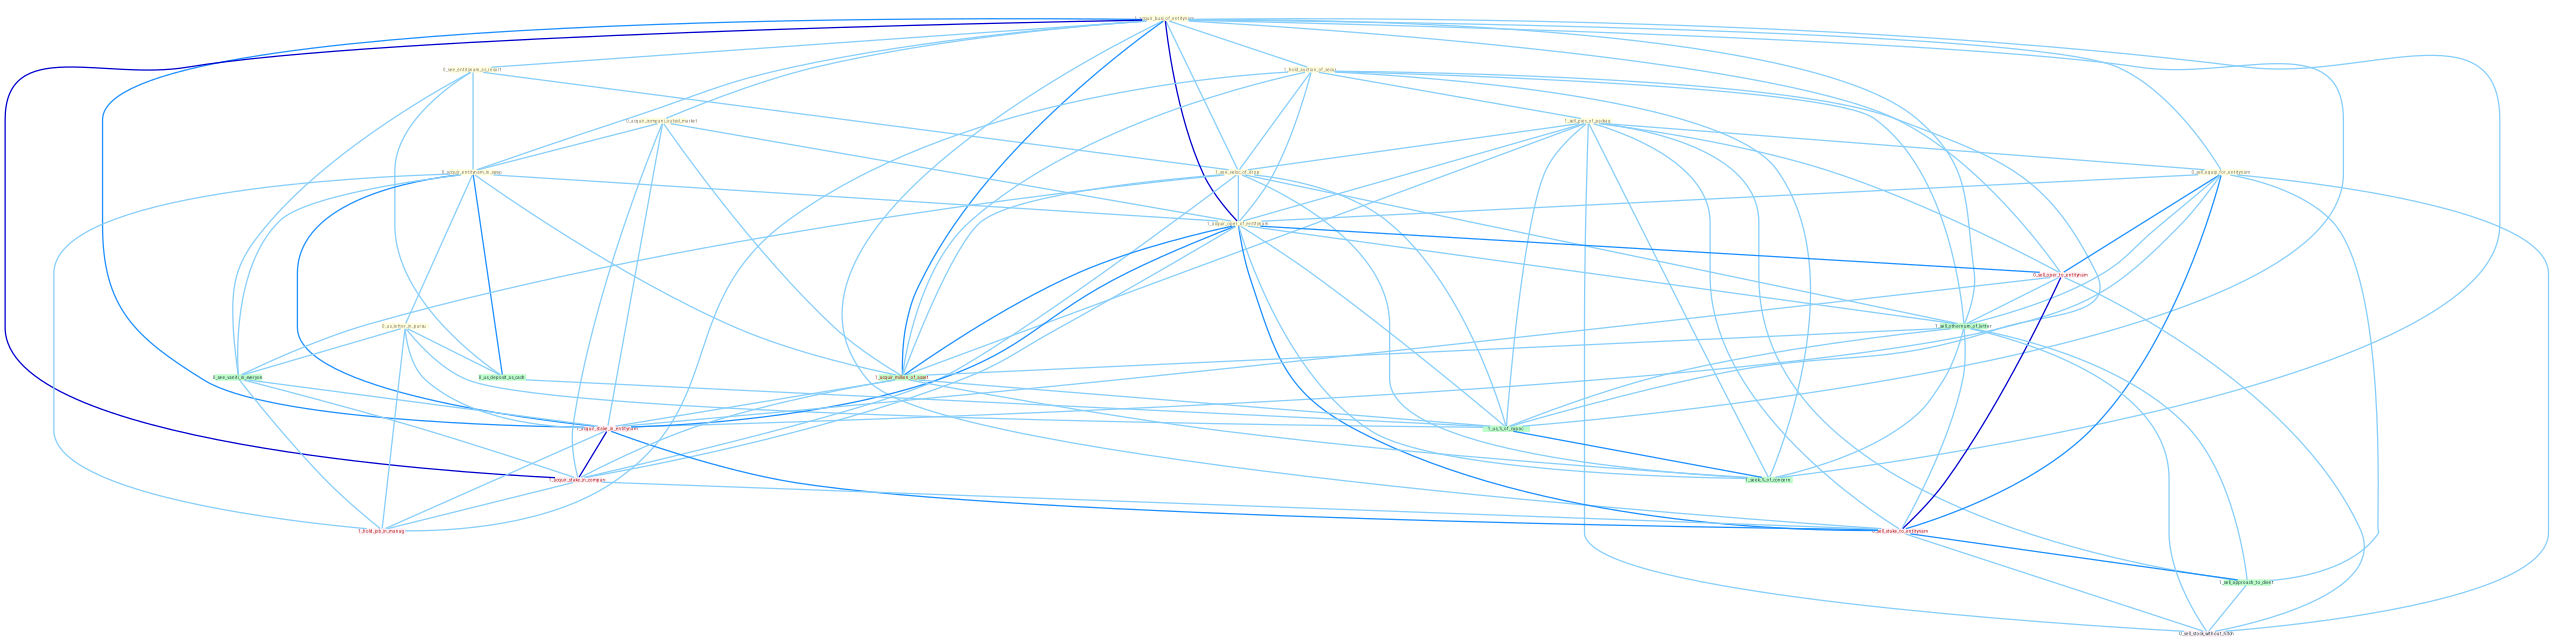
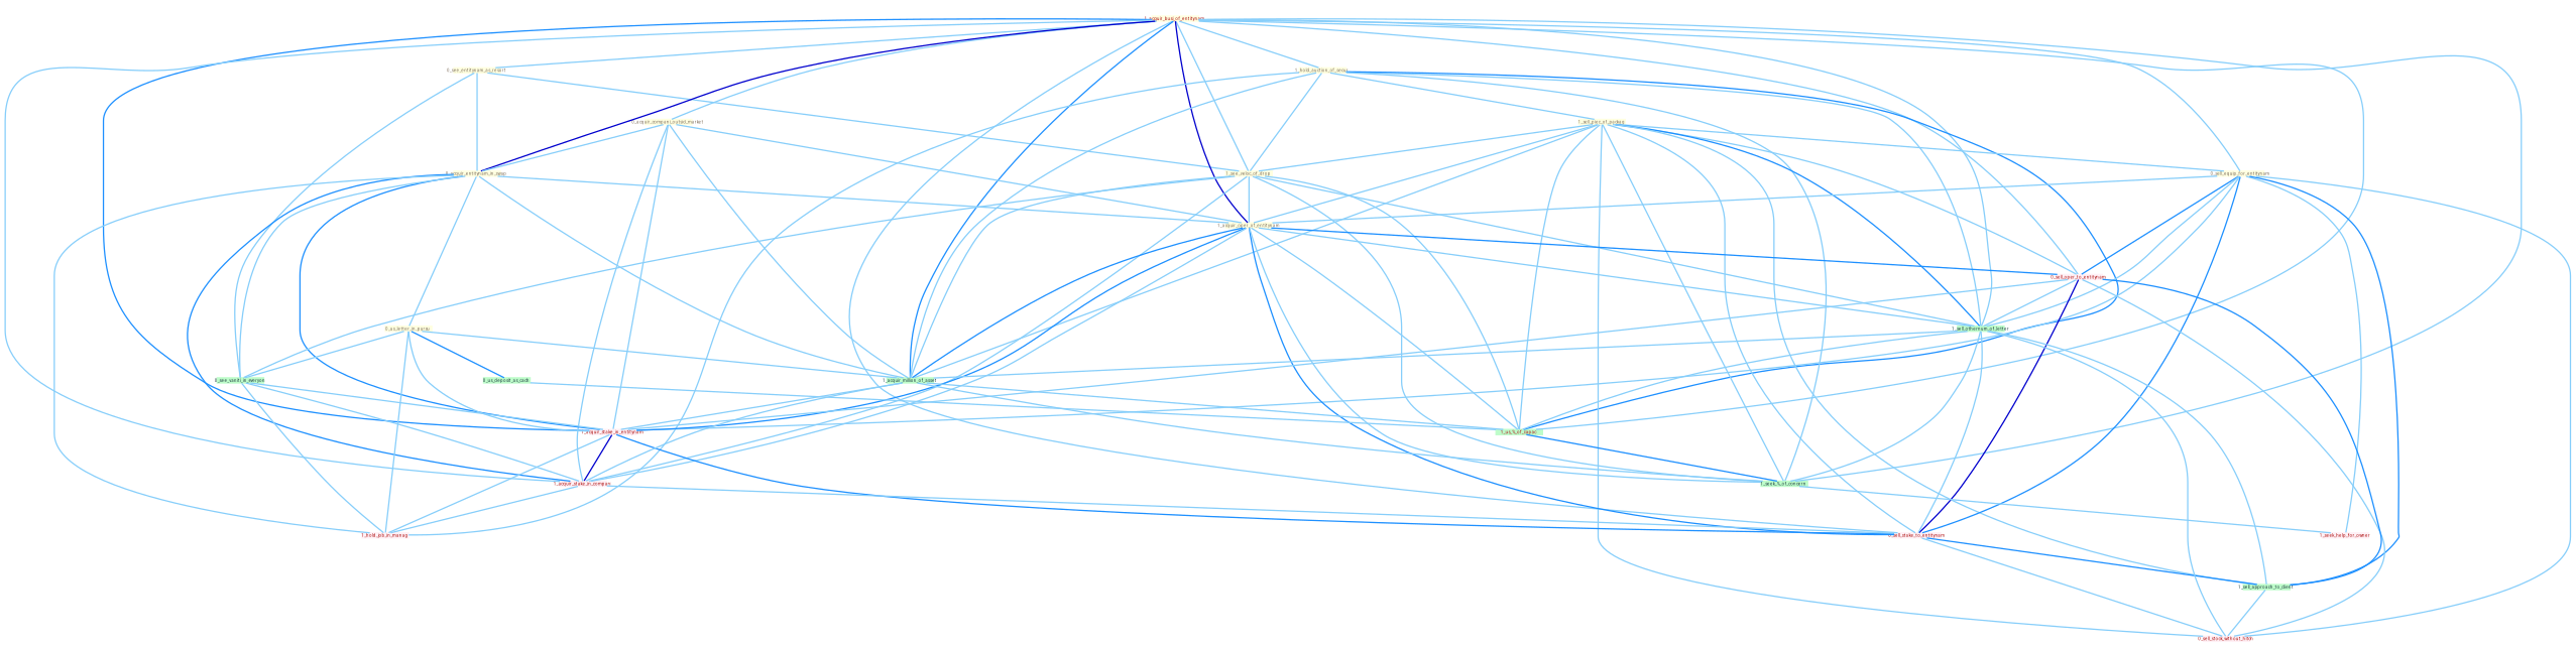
  graph {
    fontname="Roboto Condensed"
    node [color="#ffffe0" fixedsize=true fontcolor="#8b7d6b" fontname="Roboto Condensed" fontsize=4 shape=polygon style=filled]
    edge [color="#87cefa" fontname="Roboto Condensed" w=1]
    "0_see_entitynam_as_resort " [height=.06 width=.5]
-   "1_acquir_busi_of_entitynam " [height=.06 width=.5]
+   "1_acquir_busi_of_entitynam " [fontcolor="#b22222" height=.06 width=.5]
    "0_acquir_compani_outsid_market " [height=.06 width=.5]
    "1_hold_auction_of_secur " [height=.06 width=.5]
    "0_acquir_entitynam_in_swap " [height=.06 width=.5]
    "1_sell_piec_of_packag " [height=.06 width=.5]
    "0_us_letter_in_pursu " [height=.06 width=.5]
    "0_sell_equip_for_entitynam " [height=.06 width=.5]
    "1_see_veloc_of_drop " [height=.06 width=.5]
    "1_acquir_oper_of_entitynam " [height=.06 width=.5]
    "0_sell_oper_to_entitynam " [color="#fff0f5" fontcolor="#b22222" height=.06 width=.5]
    "1_acquir_stake_in_entitynam " [color="#fff0f5" fontcolor="#b22222" height=.06 width=.5]
    "1_acquir_stake_in_compani " [color="#fff0f5" fontcolor="#b22222" height=.06 width=.5]
    "0_sell_stake_to_entitynam " [color="#fff0f5" fontcolor="#b22222" height=.06 width=.5]
    "1_hold_job_in_manag " [color="#fff0f5" fontcolor="#b22222" height=.06 width=.5]
-   "0_sell_stock_without_hitch " [color="#fff0f5" fontcolor="#2f4f4f" height=.06 width=.5]
+   "0_sell_stock_without_hitch " [color="#fff0f5" fontcolor="#b22222" height=.06 width=.5]
+   "1_seek_help_for_owner " [color="#fff0f5" fontcolor="#b22222" height=.06 width=.5]
    "0_see_vaniti_in_everyon " [color="#BDFCC9" fontcolor="#2f4f4f" height=.06 width=.5]
    "0_us_deposit_as_cach " [color="#BDFCC9" fontcolor="#2f4f4f" height=.06 width=.5]
    n20 [color="#BDFCC9" fontcolor="#2f4f4f" height=.06 label="1_sell_othernum_of_letter" width=.5]
-   "1_acquir_million_of_asset " [color="#BDFCC9" fontcolor="#b22222" height=.06 width=.5]
-   "1_us_%_of_capac " [color="#BDFCC9" fontcolor="#2f4f4f" height=.06 width=.5]
+   "1_acquir_million_of_asset " [color="#BDFCC9" fontcolor="#2f4f4f" height=.06 width=.5]
+   "1_us_%_of_capac " [color="#BDFCC9" fontcolor="#b22222" height=.06 width=.5]
    "1_seek_%_of_concern " [color="#BDFCC9" fontcolor="#2f4f4f" height=.06 width=.5]
    "1_sell_approach_to_client " [color="#BDFCC9" fontcolor="#2f4f4f" height=.06 width=.5]
    subgraph sub_1 {
      "0_see_entitynam_as_resort "
      "1_acquir_busi_of_entitynam "
      "0_acquir_compani_outsid_market "
      "1_hold_auction_of_secur "
      "0_acquir_entitynam_in_swap "
      "1_sell_piec_of_packag "
      "0_us_letter_in_pursu "
      "0_sell_equip_for_entitynam "
      "1_see_veloc_of_drop "
      "1_acquir_oper_of_entitynam "
    }
    subgraph sub_2 {
      "0_sell_oper_to_entitynam "
      "1_acquir_stake_in_entitynam "
      "1_acquir_stake_in_compani "
      "0_sell_stake_to_entitynam "
      "1_hold_job_in_manag "
      "0_sell_stock_without_hitch "
+     "1_seek_help_for_owner "
    }
    "0_see_entitynam_as_resort " -- "0_acquir_entitynam_in_swap "
    "0_see_entitynam_as_resort " -- "1_see_veloc_of_drop "
    "0_see_entitynam_as_resort " -- "0_see_vaniti_in_everyon "
-   "0_see_entitynam_as_resort " -- "0_us_deposit_as_cach "
    "1_acquir_busi_of_entitynam " -- "0_see_entitynam_as_resort "
    "1_acquir_busi_of_entitynam " -- "0_acquir_compani_outsid_market "
    "1_acquir_busi_of_entitynam " -- "1_hold_auction_of_secur "
-   "1_acquir_busi_of_entitynam " -- "0_acquir_entitynam_in_swap "
+   "1_acquir_busi_of_entitynam " -- "0_acquir_entitynam_in_swap " [color="#0000cd"]
    "1_acquir_busi_of_entitynam " -- "0_sell_equip_for_entitynam "
    "1_acquir_busi_of_entitynam " -- "1_see_veloc_of_drop "
    "1_acquir_busi_of_entitynam " -- "1_acquir_oper_of_entitynam " [color="#0000cd" w=3]
    "1_acquir_busi_of_entitynam " -- "0_sell_oper_to_entitynam "
    "1_acquir_busi_of_entitynam " -- "1_acquir_stake_in_entitynam " [color="#1e90ff" w=2]
-   "1_acquir_busi_of_entitynam " -- "1_acquir_stake_in_compani " [color="#0000cd"]
+   "1_acquir_busi_of_entitynam " -- "1_acquir_stake_in_compani "
    "1_acquir_busi_of_entitynam " -- "0_sell_stake_to_entitynam "
    "1_acquir_busi_of_entitynam " -- n20
    "1_acquir_busi_of_entitynam " -- "1_acquir_million_of_asset " [color="#1e90ff" w=2]
    "1_acquir_busi_of_entitynam " -- "1_us_%_of_capac "
    "1_acquir_busi_of_entitynam " -- "1_seek_%_of_concern "
    "0_acquir_compani_outsid_market " -- "0_acquir_entitynam_in_swap "
    "0_acquir_compani_outsid_market " -- "1_acquir_oper_of_entitynam "
    "0_acquir_compani_outsid_market " -- "1_acquir_stake_in_entitynam "
    "0_acquir_compani_outsid_market " -- "1_acquir_stake_in_compani "
    "0_acquir_compani_outsid_market " -- "1_acquir_million_of_asset "
    "1_hold_auction_of_secur " -- "1_sell_piec_of_packag "
    "1_hold_auction_of_secur " -- "1_see_veloc_of_drop "
-   "1_hold_auction_of_secur " -- "1_acquir_oper_of_entitynam "
    "1_hold_auction_of_secur " -- "1_hold_job_in_manag "
    "1_hold_auction_of_secur " -- n20
    "1_hold_auction_of_secur " -- "1_acquir_million_of_asset "
-   "1_hold_auction_of_secur " -- "1_us_%_of_capac "
+   "1_hold_auction_of_secur " -- "1_us_%_of_capac " [color="#1e90ff"]
    "1_hold_auction_of_secur " -- "1_seek_%_of_concern "
    "0_acquir_entitynam_in_swap " -- "0_us_letter_in_pursu "
    "0_acquir_entitynam_in_swap " -- "1_acquir_oper_of_entitynam "
    "0_acquir_entitynam_in_swap " -- "1_acquir_stake_in_entitynam " [color="#1e90ff" w=2]
-   "0_acquir_entitynam_in_swap " -- "0_us_deposit_as_cach " [color="#1e90ff" w=2]
+   "0_acquir_entitynam_in_swap " -- "1_acquir_stake_in_compani " [color="#1e90ff" w=2]
    "0_acquir_entitynam_in_swap " -- "1_hold_job_in_manag "
    "0_acquir_entitynam_in_swap " -- "0_see_vaniti_in_everyon "
    "0_acquir_entitynam_in_swap " -- "1_acquir_million_of_asset "
    "1_sell_piec_of_packag " -- "0_sell_equip_for_entitynam "
    "1_sell_piec_of_packag " -- "1_see_veloc_of_drop "
    "1_sell_piec_of_packag " -- "1_acquir_oper_of_entitynam "
    "1_sell_piec_of_packag " -- "0_sell_oper_to_entitynam "
    "1_sell_piec_of_packag " -- "0_sell_stake_to_entitynam "
    "1_sell_piec_of_packag " -- "0_sell_stock_without_hitch "
+   "1_sell_piec_of_packag " -- n20 [color="#1e90ff" w=2]
    "1_sell_piec_of_packag " -- "1_acquir_million_of_asset "
    "1_sell_piec_of_packag " -- "1_us_%_of_capac "
    "1_sell_piec_of_packag " -- "1_seek_%_of_concern "
    "1_sell_piec_of_packag " -- "1_sell_approach_to_client "
    "0_us_letter_in_pursu " -- "1_acquir_stake_in_entitynam "
    "0_us_letter_in_pursu " -- "1_hold_job_in_manag "
    "0_us_letter_in_pursu " -- "0_see_vaniti_in_everyon "
-   "0_us_letter_in_pursu " -- "0_us_deposit_as_cach "
-   "0_us_letter_in_pursu " -- "1_us_%_of_capac "
+   "0_us_letter_in_pursu " -- "0_us_deposit_as_cach " [color="#1e90ff"]
+   "0_us_letter_in_pursu " -- "1_acquir_million_of_asset "
    "0_sell_equip_for_entitynam " -- "1_acquir_oper_of_entitynam "
    "0_sell_equip_for_entitynam " -- "0_sell_oper_to_entitynam " [color="#1e90ff" w=2]
    "0_sell_equip_for_entitynam " -- "1_acquir_stake_in_entitynam "
    "0_sell_equip_for_entitynam " -- "0_sell_stake_to_entitynam " [color="#1e90ff" w=2]
    "0_sell_equip_for_entitynam " -- "0_sell_stock_without_hitch "
+   "0_sell_equip_for_entitynam " -- "1_seek_help_for_owner "
    "0_sell_equip_for_entitynam " -- n20
-   "0_sell_equip_for_entitynam " -- "1_sell_approach_to_client "
+   "0_sell_equip_for_entitynam " -- "1_sell_approach_to_client " [color="#1e90ff"]
    "1_see_veloc_of_drop " -- "1_acquir_oper_of_entitynam "
    "1_see_veloc_of_drop " -- "1_acquir_stake_in_compani "
    "1_see_veloc_of_drop " -- "0_see_vaniti_in_everyon "
    "1_see_veloc_of_drop " -- n20
    "1_see_veloc_of_drop " -- "1_acquir_million_of_asset "
    "1_see_veloc_of_drop " -- "1_us_%_of_capac "
    "1_see_veloc_of_drop " -- "1_seek_%_of_concern "
    "1_acquir_oper_of_entitynam " -- "0_sell_oper_to_entitynam " [color="#1e90ff" w=2]
    "1_acquir_oper_of_entitynam " -- "1_acquir_stake_in_entitynam " [color="#1e90ff" w=2]
    "1_acquir_oper_of_entitynam " -- "1_acquir_stake_in_compani "
    "1_acquir_oper_of_entitynam " -- "0_sell_stake_to_entitynam " [color="#1e90ff"]
    "1_acquir_oper_of_entitynam " -- n20
    "1_acquir_oper_of_entitynam " -- "1_acquir_million_of_asset " [color="#1e90ff" w=2]
    "1_acquir_oper_of_entitynam " -- "1_us_%_of_capac "
    "1_acquir_oper_of_entitynam " -- "1_seek_%_of_concern "
    "0_sell_oper_to_entitynam " -- "1_acquir_stake_in_entitynam "
    "0_sell_oper_to_entitynam " -- "0_sell_stake_to_entitynam " [color="#0000cd" w=3]
    "0_sell_oper_to_entitynam " -- "0_sell_stock_without_hitch "
    "0_sell_oper_to_entitynam " -- n20
+   "0_sell_oper_to_entitynam " -- "1_sell_approach_to_client " [color="#1e90ff" w=2]
    "1_acquir_stake_in_entitynam " -- "1_acquir_stake_in_compani " [color="#0000cd" w=3]
    "1_acquir_stake_in_entitynam " -- "0_sell_stake_to_entitynam " [color="#1e90ff" w=2]
    "1_acquir_stake_in_entitynam " -- "1_hold_job_in_manag "
    "1_acquir_stake_in_compani " -- "0_sell_stake_to_entitynam "
    "1_acquir_stake_in_compani " -- "1_hold_job_in_manag "
    "0_sell_stake_to_entitynam " -- "0_sell_stock_without_hitch "
    "0_sell_stake_to_entitynam " -- "1_sell_approach_to_client " [color="#1e90ff" w=2]
    "0_see_vaniti_in_everyon " -- "1_acquir_stake_in_entitynam "
    "0_see_vaniti_in_everyon " -- "1_acquir_stake_in_compani "
    "0_see_vaniti_in_everyon " -- "1_hold_job_in_manag "
    "0_us_deposit_as_cach " -- "1_us_%_of_capac "
    n20 -- "0_sell_stake_to_entitynam "
    n20 -- "0_sell_stock_without_hitch "
    n20 -- "1_acquir_million_of_asset "
    n20 -- "1_us_%_of_capac "
    n20 -- "1_seek_%_of_concern "
    n20 -- "1_sell_approach_to_client "
    "1_acquir_million_of_asset " -- "1_acquir_stake_in_entitynam "
    "1_acquir_million_of_asset " -- "1_acquir_stake_in_compani "
    "1_acquir_million_of_asset " -- "1_us_%_of_capac "
    "1_acquir_million_of_asset " -- "1_seek_%_of_concern "
    "1_us_%_of_capac " -- "1_seek_%_of_concern " [color="#1e90ff" w=2]
+   "1_seek_%_of_concern " -- "1_seek_help_for_owner "
    "1_sell_approach_to_client " -- "0_sell_stock_without_hitch "
  }
